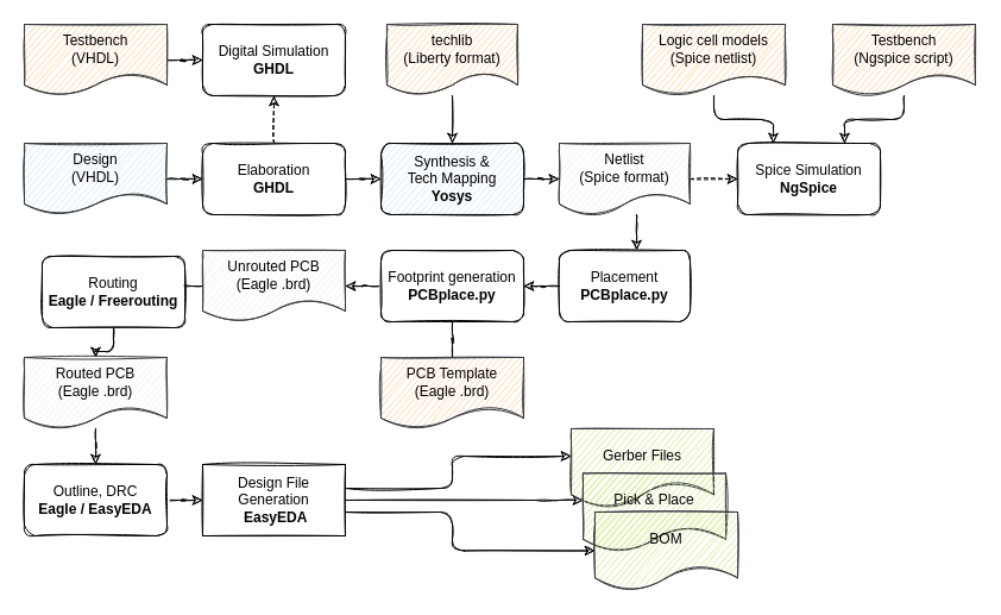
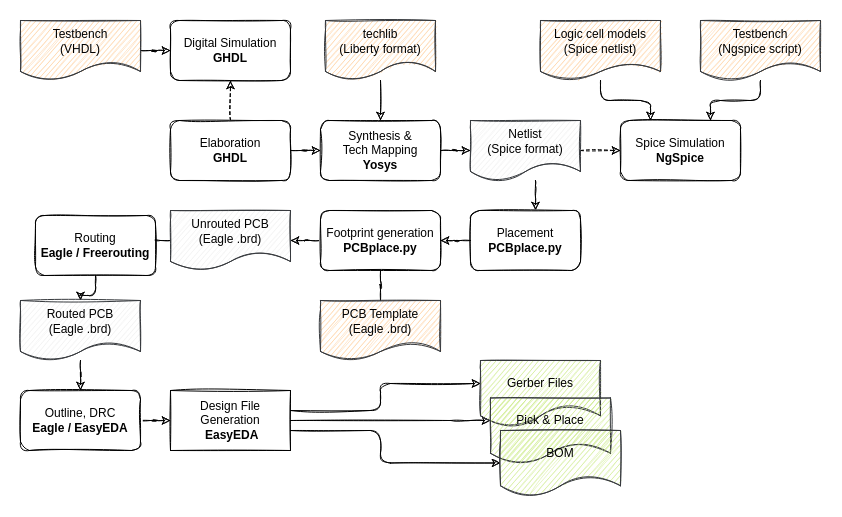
  <mxCell id="0" />
  <mxCell id="1" parent="0" />
- <mxCell id="2" value="" style="edgeStyle=orthogonalEdgeStyle;orthogonalLoop=1;jettySize=auto;html=1;sketch=1;" parent="1" source="3" target="6" edge="1"><mxGeometry relative="1" as="geometry" /></mxCell>
- <mxCell id="3" value="Design&lt;br&gt;(VHDL)" style="shape=document;whiteSpace=wrap;html=1;boundedLbl=1;fillColor=#cce5ff;strokeColor=#36393d;rounded=1;sketch=1;" parent="1" vertex="1"><mxGeometry x="20" y="120" width="120" height="60" as="geometry" /></mxCell>
  <mxCell id="4" value="" style="edgeStyle=orthogonalEdgeStyle;orthogonalLoop=1;jettySize=auto;html=1;sketch=1;" parent="1" source="6" target="8" edge="1"><mxGeometry relative="1" as="geometry" /></mxCell>
  <mxCell id="5" value="" style="edgeStyle=orthogonalEdgeStyle;orthogonalLoop=1;jettySize=auto;html=1;dashed=1;sketch=1;" parent="1" source="6" target="40" edge="1"><mxGeometry relative="1" as="geometry" /></mxCell>
  <mxCell id="6" value="Elaboration&lt;br&gt;&lt;b&gt;GHDL&lt;/b&gt;" style="whiteSpace=wrap;html=1;rounded=1;sketch=1;" parent="1" vertex="1"><mxGeometry x="170" y="120" width="120" height="60" as="geometry" /></mxCell>
  <mxCell id="7" value="" style="edgeStyle=orthogonalEdgeStyle;orthogonalLoop=1;jettySize=auto;html=1;sketch=1;" parent="1" source="8" target="11" edge="1"><mxGeometry relative="1" as="geometry" /></mxCell>
- <mxCell id="8" value="Synthesis &amp;amp; &lt;br&gt;Tech Mapping&lt;br&gt;&lt;b&gt;Yosys&lt;/b&gt;" style="whiteSpace=wrap;html=1;rounded=1;sketch=1;fillColor=#cce5ff;" parent="1" vertex="1"><mxGeometry x="320" y="120" width="120" height="60" as="geometry" /></mxCell>
+ <mxCell id="8" value="Synthesis &amp;amp; &lt;br&gt;Tech Mapping&lt;br&gt;&lt;b&gt;Yosys&lt;/b&gt;" style="whiteSpace=wrap;html=1;rounded=1;sketch=1;" parent="1" vertex="1"><mxGeometry x="320" y="120" width="120" height="60" as="geometry" /></mxCell>
  <mxCell id="9" value="" style="edgeStyle=orthogonalEdgeStyle;orthogonalLoop=1;jettySize=auto;html=1;sketch=1;" parent="1" source="11" target="13" edge="1"><mxGeometry relative="1" as="geometry"><Array as="points"><mxPoint x="535" y="190" /><mxPoint x="535" y="190" /></Array></mxGeometry></mxCell>
  <mxCell id="10" value="" style="edgeStyle=orthogonalEdgeStyle;orthogonalLoop=1;jettySize=auto;html=1;dashed=1;sketch=1;" parent="1" source="11" target="20" edge="1"><mxGeometry relative="1" as="geometry" /></mxCell>
  <mxCell id="11" value="Netlist&lt;br&gt;(Spice format)" style="shape=document;whiteSpace=wrap;html=1;boundedLbl=1;fillColor=#eeeeee;strokeColor=#36393d;rounded=1;sketch=1;" parent="1" vertex="1"><mxGeometry x="470" y="120" width="110" height="60" as="geometry" /></mxCell>
  <mxCell id="12" value="" style="edgeStyle=orthogonalEdgeStyle;orthogonalLoop=1;jettySize=auto;html=1;sketch=1;" parent="1" source="13" target="17" edge="1"><mxGeometry relative="1" as="geometry" /></mxCell>
  <mxCell id="13" value="Placement&lt;br&gt;&lt;b&gt;PCBplace.py&lt;/b&gt;" style="whiteSpace=wrap;html=1;rounded=1;sketch=1;" parent="1" vertex="1"><mxGeometry x="470" y="210" width="110" height="60" as="geometry" /></mxCell>
  <mxCell id="14" value="" style="edgeStyle=orthogonalEdgeStyle;orthogonalLoop=1;jettySize=auto;html=1;sketch=1;" parent="1" source="15" target="8" edge="1"><mxGeometry relative="1" as="geometry" /></mxCell>
  <mxCell id="15" value="techlib&lt;br&gt;(Liberty format)" style="shape=document;whiteSpace=wrap;html=1;boundedLbl=1;fillColor=#ffcc99;strokeColor=#36393d;rounded=1;sketch=1;" parent="1" vertex="1"><mxGeometry x="325" y="20" width="110" height="60" as="geometry" /></mxCell>
  <mxCell id="16" value="" style="edgeStyle=orthogonalEdgeStyle;orthogonalLoop=1;jettySize=auto;html=1;sketch=1;" parent="1" source="17" target="26" edge="1"><mxGeometry relative="1" as="geometry" /></mxCell>
  <mxCell id="17" value="Footprint generation&lt;br&gt;&lt;b&gt;PCBplace.py&lt;/b&gt;" style="whiteSpace=wrap;html=1;rounded=1;sketch=1;" parent="1" vertex="1"><mxGeometry x="320" y="210" width="120" height="60" as="geometry" /></mxCell>
  <mxCell id="18" value="" style="edgeStyle=orthogonalEdgeStyle;orthogonalLoop=1;jettySize=auto;html=1;sketch=1;endArrow=none;" parent="1" source="19" target="17" edge="1"><mxGeometry relative="1" as="geometry" /></mxCell>
  <mxCell id="19" value="PCB Template&lt;br&gt;(Eagle .brd)" style="shape=document;whiteSpace=wrap;html=1;boundedLbl=1;fillColor=#ffcc99;strokeColor=#36393d;rounded=1;sketch=1;" parent="1" vertex="1"><mxGeometry x="320" y="300" width="120" height="60" as="geometry" /></mxCell>
  <mxCell id="20" value="Spice Simulation&lt;br&gt;&lt;b&gt;NgSpice&lt;/b&gt;" style="whiteSpace=wrap;html=1;rounded=1;sketch=1;" parent="1" vertex="1"><mxGeometry x="620" y="120" width="120" height="60" as="geometry" /></mxCell>
  <mxCell id="21" value="" style="edgeStyle=orthogonalEdgeStyle;orthogonalLoop=1;jettySize=auto;html=1;entryX=0.25;entryY=0;entryDx=0;entryDy=0;sketch=1;" parent="1" source="22" target="20" edge="1"><mxGeometry relative="1" as="geometry" /></mxCell>
  <mxCell id="22" value="Logic cell models&lt;br&gt;(Spice netlist)" style="shape=document;whiteSpace=wrap;html=1;boundedLbl=1;fillColor=#ffcc99;strokeColor=#36393d;rounded=1;sketch=1;" parent="1" vertex="1"><mxGeometry x="540" y="20" width="120" height="60" as="geometry" /></mxCell>
  <mxCell id="23" value="" style="edgeStyle=orthogonalEdgeStyle;orthogonalLoop=1;jettySize=auto;html=1;sketch=1;" parent="1" source="24" target="20" edge="1"><mxGeometry relative="1" as="geometry"><mxPoint x="730" y="100" as="targetPoint" /><Array as="points"><mxPoint x="760" y="100" /><mxPoint x="710" y="100" /></Array></mxGeometry></mxCell>
  <mxCell id="24" value="Testbench&lt;br&gt;(Ngspice script)" style="shape=document;whiteSpace=wrap;html=1;boundedLbl=1;fillColor=#ffcc99;strokeColor=#36393d;rounded=1;sketch=1;" parent="1" vertex="1"><mxGeometry x="700" y="20" width="120" height="60" as="geometry" /></mxCell>
  <mxCell id="25" value="" style="edgeStyle=orthogonalEdgeStyle;orthogonalLoop=1;jettySize=auto;html=1;sketch=1;" parent="1" source="26" target="28" edge="1"><mxGeometry relative="1" as="geometry" /></mxCell>
  <mxCell id="26" value="Unrouted PCB&lt;br&gt;(Eagle .brd)" style="shape=document;whiteSpace=wrap;html=1;boundedLbl=1;fillColor=#eeeeee;strokeColor=#36393d;rounded=1;sketch=1;" parent="1" vertex="1"><mxGeometry x="170" y="210" width="120" height="60" as="geometry" /></mxCell>
  <mxCell id="27" value="" style="edgeStyle=orthogonalEdgeStyle;orthogonalLoop=1;jettySize=auto;html=1;sketch=1;" parent="1" source="28" target="36" edge="1"><mxGeometry relative="1" as="geometry" /></mxCell>
  <mxCell id="28" value="Routing&lt;br&gt;&lt;b&gt;Eagle / Freerouting&lt;/b&gt;" style="whiteSpace=wrap;html=1;rounded=1;sketch=1;" parent="1" vertex="1"><mxGeometry x="35" y="215" width="120" height="60" as="geometry" /></mxCell>
  <mxCell id="29" value="" style="edgeStyle=orthogonalEdgeStyle;orthogonalLoop=1;jettySize=auto;html=1;sketch=1;" parent="1" source="30" target="34" edge="1"><mxGeometry relative="1" as="geometry" /></mxCell>
  <mxCell id="30" value="Outline, DRC&lt;br&gt;&lt;b&gt;Eagle / EasyEDA&lt;/b&gt;" style="whiteSpace=wrap;html=1;rounded=1;sketch=1;" parent="1" vertex="1"><mxGeometry x="20" y="390" width="120" height="60" as="geometry" /></mxCell>
  <mxCell id="31" value="" style="edgeStyle=orthogonalEdgeStyle;orthogonalLoop=1;jettySize=auto;html=1;sketch=1;" parent="1" source="34" target="37" edge="1"><mxGeometry relative="1" as="geometry"><Array as="points"><mxPoint x="380" y="410" /><mxPoint x="380" y="383" /></Array></mxGeometry></mxCell>
  <mxCell id="32" style="edgeStyle=orthogonalEdgeStyle;orthogonalLoop=1;jettySize=auto;html=1;exitX=1;exitY=0.5;exitDx=0;exitDy=0;sketch=1;" parent="1" source="34" target="38" edge="1"><mxGeometry relative="1" as="geometry"><Array as="points"><mxPoint x="460" y="420" /><mxPoint x="460" y="420" /></Array></mxGeometry></mxCell>
  <mxCell id="33" style="edgeStyle=orthogonalEdgeStyle;orthogonalLoop=1;jettySize=auto;html=1;exitX=0.999;exitY=0.667;exitDx=0;exitDy=0;entryX=0;entryY=0.5;entryDx=0;entryDy=0;exitPerimeter=0;sketch=1;" parent="1" source="34" target="39" edge="1"><mxGeometry relative="1" as="geometry"><Array as="points"><mxPoint x="380" y="430" /><mxPoint x="380" y="463" /><mxPoint x="500" y="463" /></Array></mxGeometry></mxCell>
  <mxCell id="34" value="Design File Generation&lt;br&gt;&lt;b&gt;&amp;nbsp;EasyEDA&lt;/b&gt;" style="whiteSpace=wrap;html=1;sketch=1;rounded=0;" parent="1" vertex="1"><mxGeometry x="170" y="390" width="120" height="60" as="geometry" /></mxCell>
  <mxCell id="35" value="" style="edgeStyle=orthogonalEdgeStyle;orthogonalLoop=1;jettySize=auto;html=1;sketch=1;" parent="1" source="36" target="30" edge="1"><mxGeometry relative="1" as="geometry" /></mxCell>
  <mxCell id="36" value="Routed PCB&lt;br&gt;(Eagle .brd)" style="shape=document;whiteSpace=wrap;html=1;boundedLbl=1;fillColor=#eeeeee;strokeColor=#36393d;rounded=1;sketch=1;" parent="1" vertex="1"><mxGeometry x="20" y="300" width="120" height="60" as="geometry" /></mxCell>
  <mxCell id="37" value="Gerber Files" style="shape=document;whiteSpace=wrap;html=1;boundedLbl=1;fillColor=#cdeb8b;strokeColor=#36393d;rounded=1;sketch=1;" parent="1" vertex="1"><mxGeometry x="480" y="360" width="120" height="65" as="geometry" /></mxCell>
  <mxCell id="38" value="Pick &amp;amp; Place" style="shape=document;whiteSpace=wrap;html=1;boundedLbl=1;fillColor=#cdeb8b;strokeColor=#36393d;rounded=1;sketch=1;" parent="1" vertex="1"><mxGeometry x="490" y="397.5" width="120" height="65" as="geometry" /></mxCell>
  <mxCell id="39" value="BOM" style="shape=document;whiteSpace=wrap;html=1;boundedLbl=1;fillColor=#cdeb8b;strokeColor=#36393d;rounded=1;sketch=1;" parent="1" vertex="1"><mxGeometry x="500" y="430" width="120" height="65" as="geometry" /></mxCell>
  <mxCell id="40" value="Digital Simulation&lt;br&gt;&lt;b&gt;GHDL&lt;/b&gt;" style="whiteSpace=wrap;html=1;rounded=1;sketch=1;" parent="1" vertex="1"><mxGeometry x="170" y="20" width="120" height="60" as="geometry" /></mxCell>
  <mxCell id="41" value="" style="edgeStyle=orthogonalEdgeStyle;orthogonalLoop=1;jettySize=auto;html=1;sketch=1;" parent="1" source="42" target="40" edge="1"><mxGeometry relative="1" as="geometry" /></mxCell>
  <mxCell id="42" value="Testbench&lt;br&gt;(VHDL)" style="shape=document;whiteSpace=wrap;html=1;boundedLbl=1;fillColor=#ffcc99;strokeColor=#36393d;rounded=1;sketch=1;" parent="1" vertex="1"><mxGeometry x="20" y="20" width="120" height="60" as="geometry" /></mxCell>
